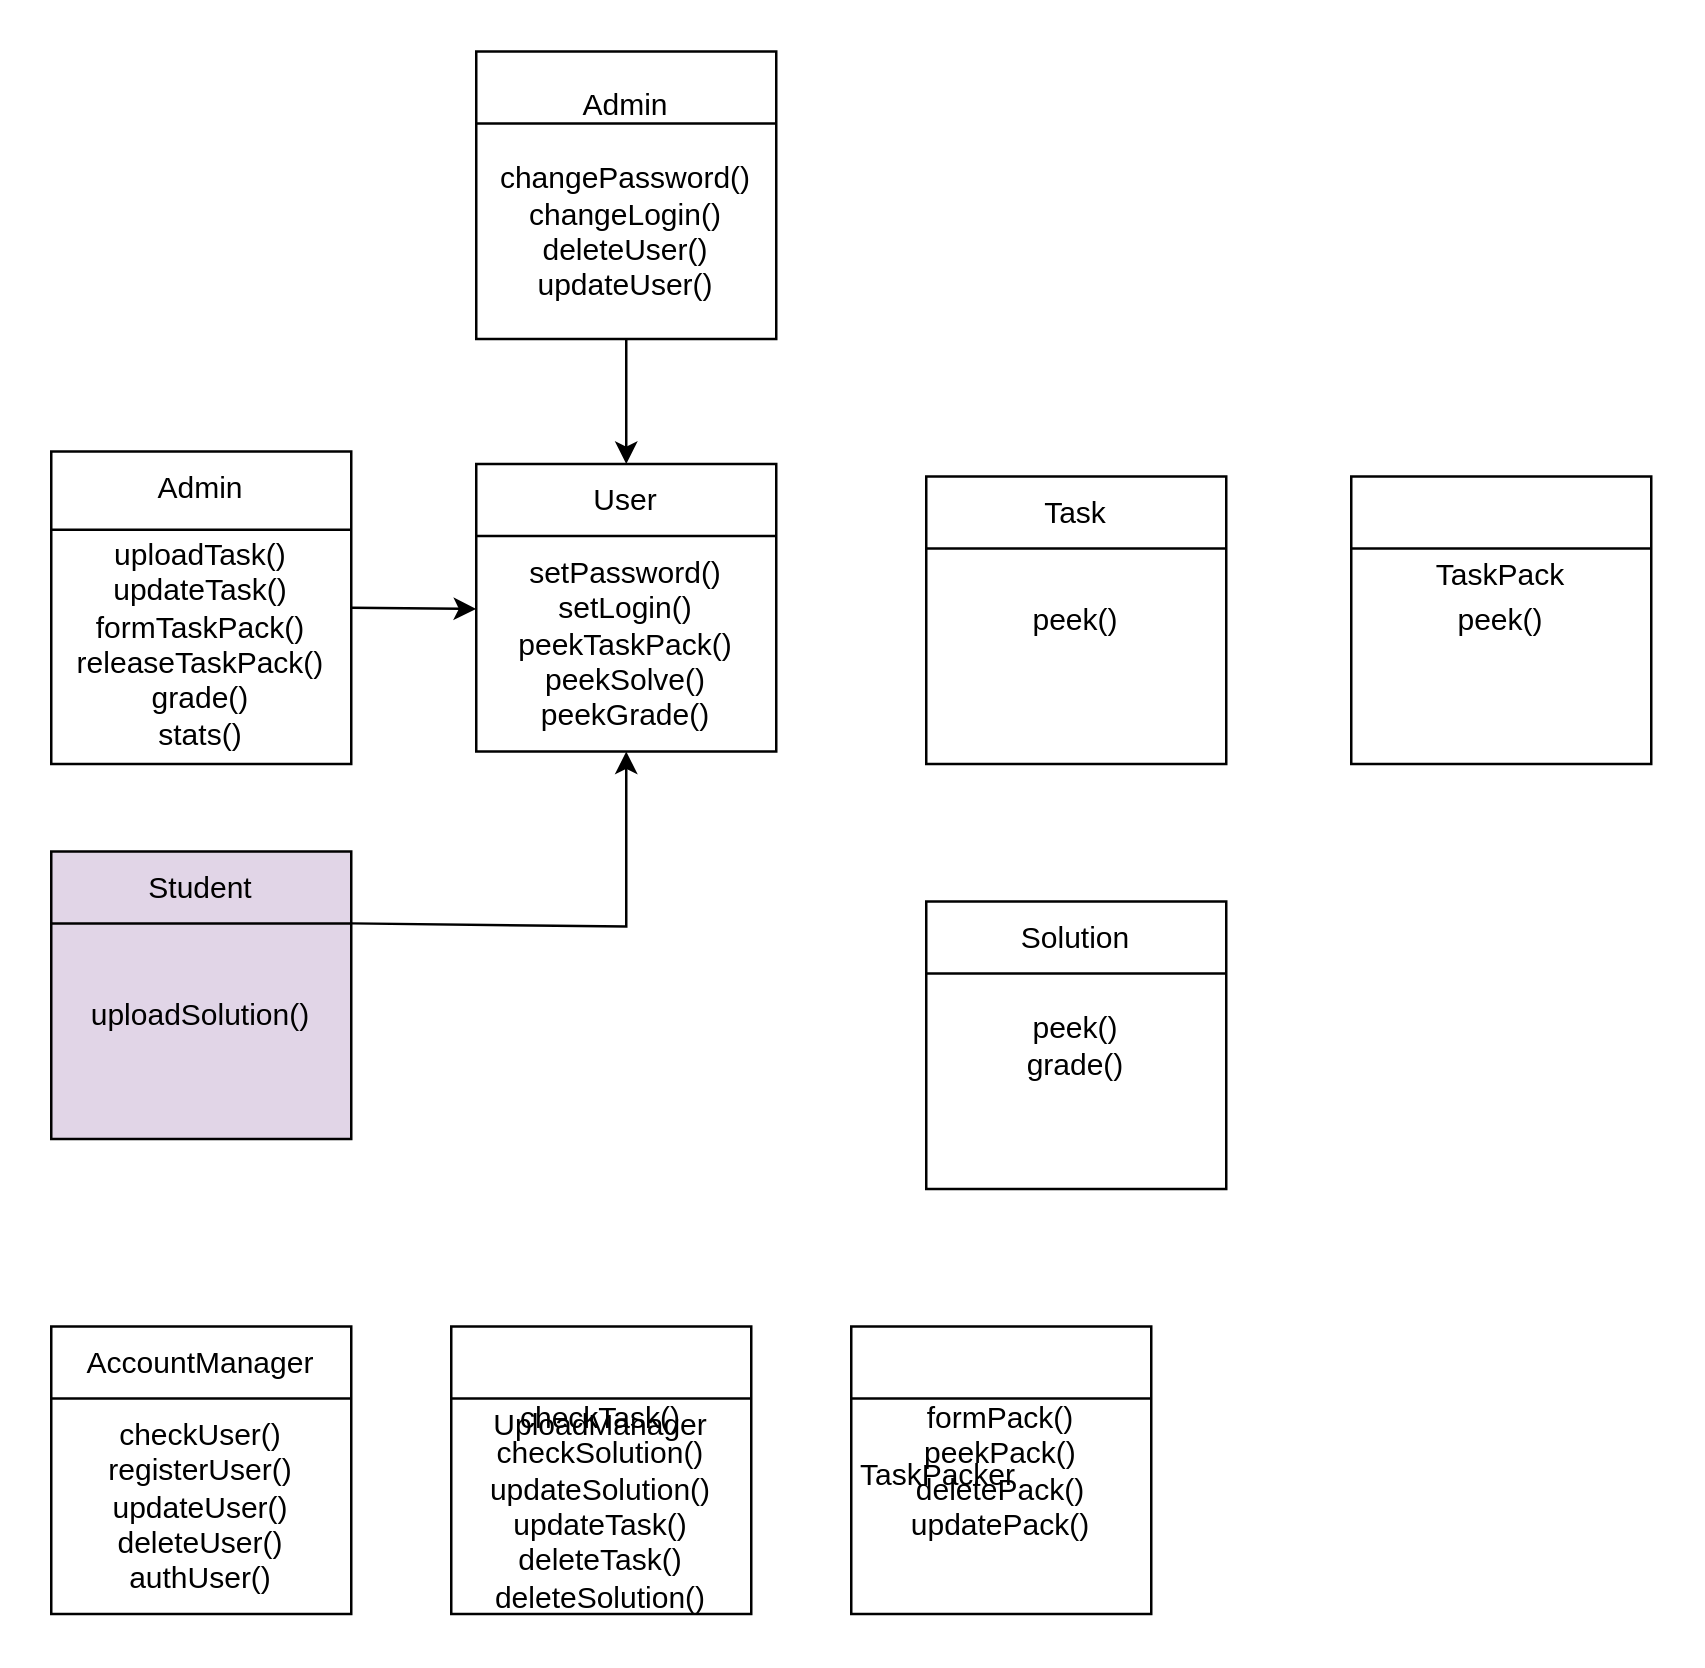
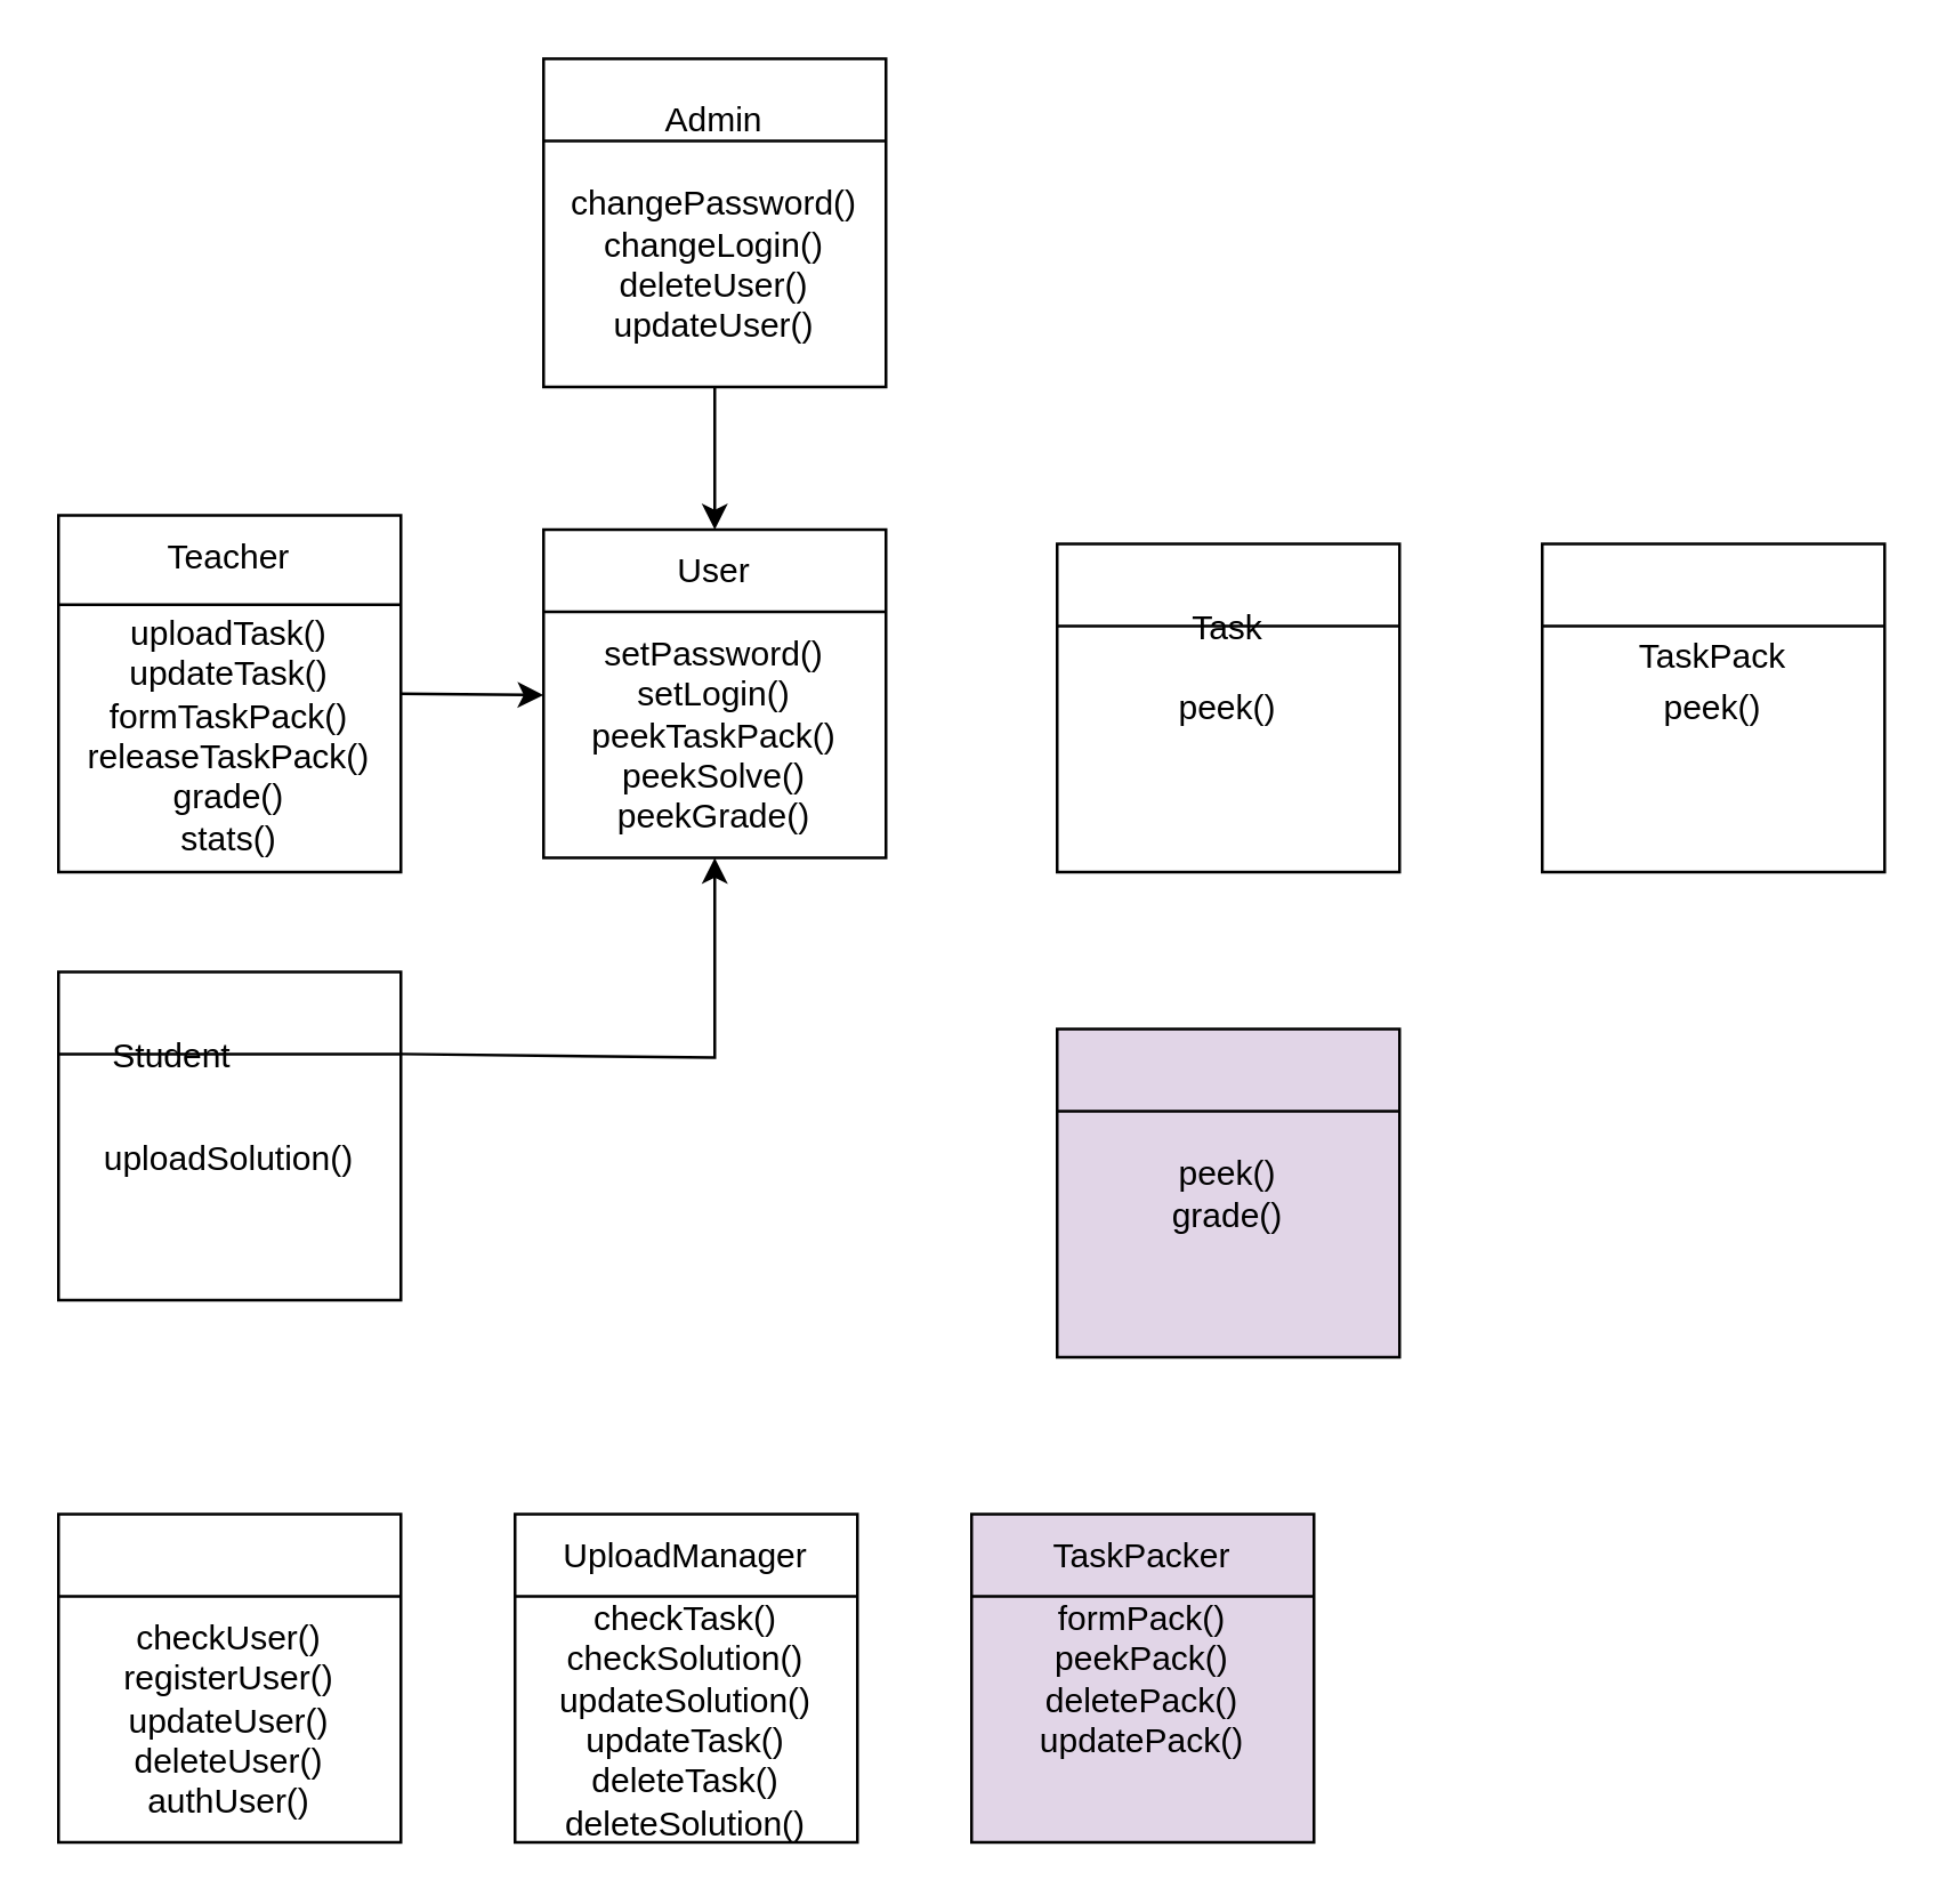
  <mxCell id="0" />
  <mxCell id="1" parent="0" />
  <mxCell id="2" style="edgeStyle=none;html=1;exitX=1;exitY=0.25;exitDx=0;exitDy=0;entryX=0.5;entryY=1;entryDx=0;entryDy=0;rounded=0;" parent="1" source="3" target="8" edge="1"><mxGeometry relative="1" as="geometry"><Array as="points"><mxPoint x="250" y="370" /></Array></mxGeometry></mxCell>
- <mxCell id="3" value="&lt;br&gt;uploadSolution()" style="rounded=0;whiteSpace=wrap;html=1;fillColor=#e1d5e7;" parent="1" vertex="1"><mxGeometry x="20" y="340" width="120" height="115" as="geometry" /></mxCell>
+ <mxCell id="3" value="&lt;br&gt;uploadSolution()" style="rounded=0;whiteSpace=wrap;html=1;" parent="1" vertex="1"><mxGeometry x="20" y="340" width="120" height="115" as="geometry" /></mxCell>
  <mxCell id="4" style="edgeStyle=none;html=1;exitX=1;exitY=0.25;exitDx=0;exitDy=0;entryX=0;entryY=0.25;entryDx=0;entryDy=0;endArrow=none;endFill=0;" parent="1" source="3" target="3" edge="1"><mxGeometry relative="1" as="geometry" /></mxCell>
  <mxCell id="5" style="edgeStyle=none;html=1;exitX=1;exitY=0.5;exitDx=0;exitDy=0;" parent="1" source="6" edge="1"><mxGeometry relative="1" as="geometry"><mxPoint x="190" y="243" as="targetPoint" /></mxGeometry></mxCell>
  <mxCell id="6" value="&lt;br&gt;&lt;br&gt;uploadTask()&lt;br&gt;updateTask()&lt;br&gt;formTaskPack()&lt;br&gt;releaseTaskPack()&lt;br&gt;grade()&lt;br&gt;stats()" style="rounded=0;whiteSpace=wrap;html=1;" parent="1" vertex="1"><mxGeometry x="20" y="180" width="120" height="125" as="geometry" /></mxCell>
  <mxCell id="7" style="edgeStyle=none;html=1;exitX=1;exitY=0.25;exitDx=0;exitDy=0;entryX=0;entryY=0.25;entryDx=0;entryDy=0;endArrow=none;endFill=0;" parent="1" source="6" target="6" edge="1"><mxGeometry relative="1" as="geometry" /></mxCell>
  <mxCell id="8" value="User&lt;br&gt;&lt;br&gt;setPassword()&lt;br&gt;setLogin()&lt;br&gt;peekTaskPack()&lt;br&gt;peekSolve()&lt;br&gt;peekGrade()" style="rounded=0;whiteSpace=wrap;html=1;" parent="1" vertex="1"><mxGeometry x="190" y="185" width="120" height="115" as="geometry" /></mxCell>
  <mxCell id="9" style="edgeStyle=none;html=1;exitX=1;exitY=0.25;exitDx=0;exitDy=0;entryX=0;entryY=0.25;entryDx=0;entryDy=0;endArrow=none;endFill=0;" parent="1" source="8" target="8" edge="1"><mxGeometry relative="1" as="geometry" /></mxCell>
- <mxCell id="10" value="Student" style="text;html=1;strokeColor=none;fillColor=none;align=center;verticalAlign=middle;whiteSpace=wrap;rounded=0;" parent="1" vertex="1"><mxGeometry x="50" y="340" width="60" height="30" as="geometry" /></mxCell>
- <mxCell id="11" value="Admin" style="text;html=1;strokeColor=none;fillColor=none;align=center;verticalAlign=middle;whiteSpace=wrap;rounded=0;" parent="1" vertex="1"><mxGeometry x="50" y="180" width="60" height="30" as="geometry" /></mxCell>
+ <mxCell id="10" value="Student" style="text;html=1;strokeColor=none;fillColor=none;align=center;verticalAlign=middle;whiteSpace=wrap;rounded=0;" parent="1" vertex="1"><mxGeometry x="30" y="355" width="60" height="30" as="geometry" /></mxCell>
+ <mxCell id="11" value="Teacher" style="text;html=1;strokeColor=none;fillColor=none;align=center;verticalAlign=middle;whiteSpace=wrap;rounded=0;" parent="1" vertex="1"><mxGeometry x="50" y="180" width="60" height="30" as="geometry" /></mxCell>
  <mxCell id="12" value="peek()&lt;br&gt;" style="rounded=0;whiteSpace=wrap;html=1;" parent="1" vertex="1"><mxGeometry x="370" y="190" width="120" height="115" as="geometry" /></mxCell>
  <mxCell id="13" style="edgeStyle=none;html=1;exitX=1;exitY=0.25;exitDx=0;exitDy=0;entryX=0;entryY=0.25;entryDx=0;entryDy=0;endArrow=none;endFill=0;" parent="1" source="12" target="12" edge="1"><mxGeometry relative="1" as="geometry" /></mxCell>
- <mxCell id="14" value="Task" style="text;html=1;strokeColor=none;fillColor=none;align=center;verticalAlign=middle;whiteSpace=wrap;rounded=0;" parent="1" vertex="1"><mxGeometry x="400" y="190" width="60" height="30" as="geometry" /></mxCell>
+ <mxCell id="14" value="Task" style="text;html=1;strokeColor=none;fillColor=none;align=center;verticalAlign=middle;whiteSpace=wrap;rounded=0;" parent="1" vertex="1"><mxGeometry x="400" y="205" width="60" height="30" as="geometry" /></mxCell>
  <mxCell id="15" value="peek()" style="rounded=0;whiteSpace=wrap;html=1;" parent="1" vertex="1"><mxGeometry x="540" y="190" width="120" height="115" as="geometry" /></mxCell>
  <mxCell id="16" style="edgeStyle=none;html=1;exitX=1;exitY=0.25;exitDx=0;exitDy=0;entryX=0;entryY=0.25;entryDx=0;entryDy=0;endArrow=none;endFill=0;" parent="1" source="15" target="15" edge="1"><mxGeometry relative="1" as="geometry" /></mxCell>
  <mxCell id="17" value="TaskPack" style="text;html=1;strokeColor=none;fillColor=none;align=center;verticalAlign=middle;whiteSpace=wrap;rounded=0;" parent="1" vertex="1"><mxGeometry x="570" y="215" width="60" height="30" as="geometry" /></mxCell>
- <mxCell id="18" value="peek()&lt;br&gt;grade()" style="rounded=0;whiteSpace=wrap;html=1;" parent="1" vertex="1"><mxGeometry x="370" y="360" width="120" height="115" as="geometry" /></mxCell>
+ <mxCell id="18" value="peek()&lt;br&gt;grade()" style="rounded=0;whiteSpace=wrap;html=1;fillColor=#e1d5e7;" parent="1" vertex="1"><mxGeometry x="370" y="360" width="120" height="115" as="geometry" /></mxCell>
  <mxCell id="19" style="edgeStyle=none;html=1;exitX=1;exitY=0.25;exitDx=0;exitDy=0;entryX=0;entryY=0.25;entryDx=0;entryDy=0;endArrow=none;endFill=0;" parent="1" source="18" target="18" edge="1"><mxGeometry relative="1" as="geometry" /></mxCell>
- <mxCell id="20" value="Solution" style="text;html=1;strokeColor=none;fillColor=none;align=center;verticalAlign=middle;whiteSpace=wrap;rounded=0;" parent="1" vertex="1"><mxGeometry x="400" y="360" width="60" height="30" as="geometry" /></mxCell>
  <mxCell id="21" value="&lt;br&gt;&lt;br&gt;checkUser()&lt;br&gt;registerUser()&lt;br&gt;updateUser()&lt;br&gt;deleteUser()&lt;br&gt;authUser()" style="rounded=0;whiteSpace=wrap;html=1;" parent="1" vertex="1"><mxGeometry x="20" y="530" width="120" height="115" as="geometry" /></mxCell>
  <mxCell id="22" style="edgeStyle=none;html=1;exitX=1;exitY=0.25;exitDx=0;exitDy=0;entryX=0;entryY=0.25;entryDx=0;entryDy=0;endArrow=none;endFill=0;" parent="1" source="21" target="21" edge="1"><mxGeometry relative="1" as="geometry" /></mxCell>
- <mxCell id="23" value="AccountManager" style="text;html=1;strokeColor=none;fillColor=none;align=center;verticalAlign=middle;whiteSpace=wrap;rounded=0;" parent="1" vertex="1"><mxGeometry x="50" y="530" width="60" height="30" as="geometry" /></mxCell>
  <mxCell id="24" value="&lt;br&gt;&lt;br&gt;checkTask()&lt;br&gt;checkSolution()&lt;br&gt;updateSolution()&lt;br&gt;updateTask()&lt;br&gt;deleteTask()&lt;br&gt;deleteSolution()" style="rounded=0;whiteSpace=wrap;html=1;" vertex="1" parent="1"><mxGeometry x="180" y="530" width="120" height="115" as="geometry" /></mxCell>
  <mxCell id="25" style="edgeStyle=none;html=1;exitX=1;exitY=0.25;exitDx=0;exitDy=0;entryX=0;entryY=0.25;entryDx=0;entryDy=0;endArrow=none;endFill=0;" edge="1" parent="1" source="24" target="24"><mxGeometry relative="1" as="geometry" /></mxCell>
- <mxCell id="26" value="UploadManager" style="text;html=1;strokeColor=none;fillColor=none;align=center;verticalAlign=middle;whiteSpace=wrap;rounded=0;" vertex="1" parent="1"><mxGeometry x="210" y="555" width="60" height="30" as="geometry" /></mxCell>
+ <mxCell id="26" value="UploadManager" style="text;html=1;strokeColor=none;fillColor=none;align=center;verticalAlign=middle;whiteSpace=wrap;rounded=0;" vertex="1" parent="1"><mxGeometry x="210" y="530" width="60" height="30" as="geometry" /></mxCell>
  <mxCell id="27" style="edgeStyle=none;rounded=0;html=1;exitX=0.5;exitY=1;exitDx=0;exitDy=0;entryX=0.5;entryY=0;entryDx=0;entryDy=0;" edge="1" parent="1" source="28" target="8"><mxGeometry relative="1" as="geometry" /></mxCell>
  <mxCell id="28" value="Admin&lt;br&gt;&lt;br&gt;changePassword()&lt;br&gt;changeLogin()&lt;br&gt;deleteUser()&lt;br&gt;updateUser()" style="rounded=0;whiteSpace=wrap;html=1;" vertex="1" parent="1"><mxGeometry x="190" y="20" width="120" height="115" as="geometry" /></mxCell>
  <mxCell id="29" style="edgeStyle=none;html=1;exitX=1;exitY=0.25;exitDx=0;exitDy=0;entryX=0;entryY=0.25;entryDx=0;entryDy=0;endArrow=none;endFill=0;" edge="1" parent="1" source="28" target="28"><mxGeometry relative="1" as="geometry" /></mxCell>
- <mxCell id="30" value="formPack()&lt;br&gt;peekPack()&lt;br&gt;deletePack()&lt;br&gt;updatePack()" style="rounded=0;whiteSpace=wrap;html=1;" vertex="1" parent="1"><mxGeometry x="340" y="530" width="120" height="115" as="geometry" /></mxCell>
+ <mxCell id="30" value="formPack()&lt;br&gt;peekPack()&lt;br&gt;deletePack()&lt;br&gt;updatePack()" style="rounded=0;whiteSpace=wrap;html=1;fillColor=#e1d5e7;" vertex="1" parent="1"><mxGeometry x="340" y="530" width="120" height="115" as="geometry" /></mxCell>
  <mxCell id="31" style="edgeStyle=none;html=1;exitX=1;exitY=0.25;exitDx=0;exitDy=0;entryX=0;entryY=0.25;entryDx=0;entryDy=0;endArrow=none;endFill=0;" edge="1" parent="1" source="30" target="30"><mxGeometry relative="1" as="geometry" /></mxCell>
- <mxCell id="32" value="TaskPacker" style="text;html=1;strokeColor=none;fillColor=none;align=center;verticalAlign=middle;whiteSpace=wrap;rounded=0;" vertex="1" parent="1"><mxGeometry x="345" y="575" width="60" height="30" as="geometry" /></mxCell>
+ <mxCell id="32" value="TaskPacker" style="text;html=1;strokeColor=none;fillColor=none;align=center;verticalAlign=middle;whiteSpace=wrap;rounded=0;" vertex="1" parent="1"><mxGeometry x="370" y="530" width="60" height="30" as="geometry" /></mxCell>
